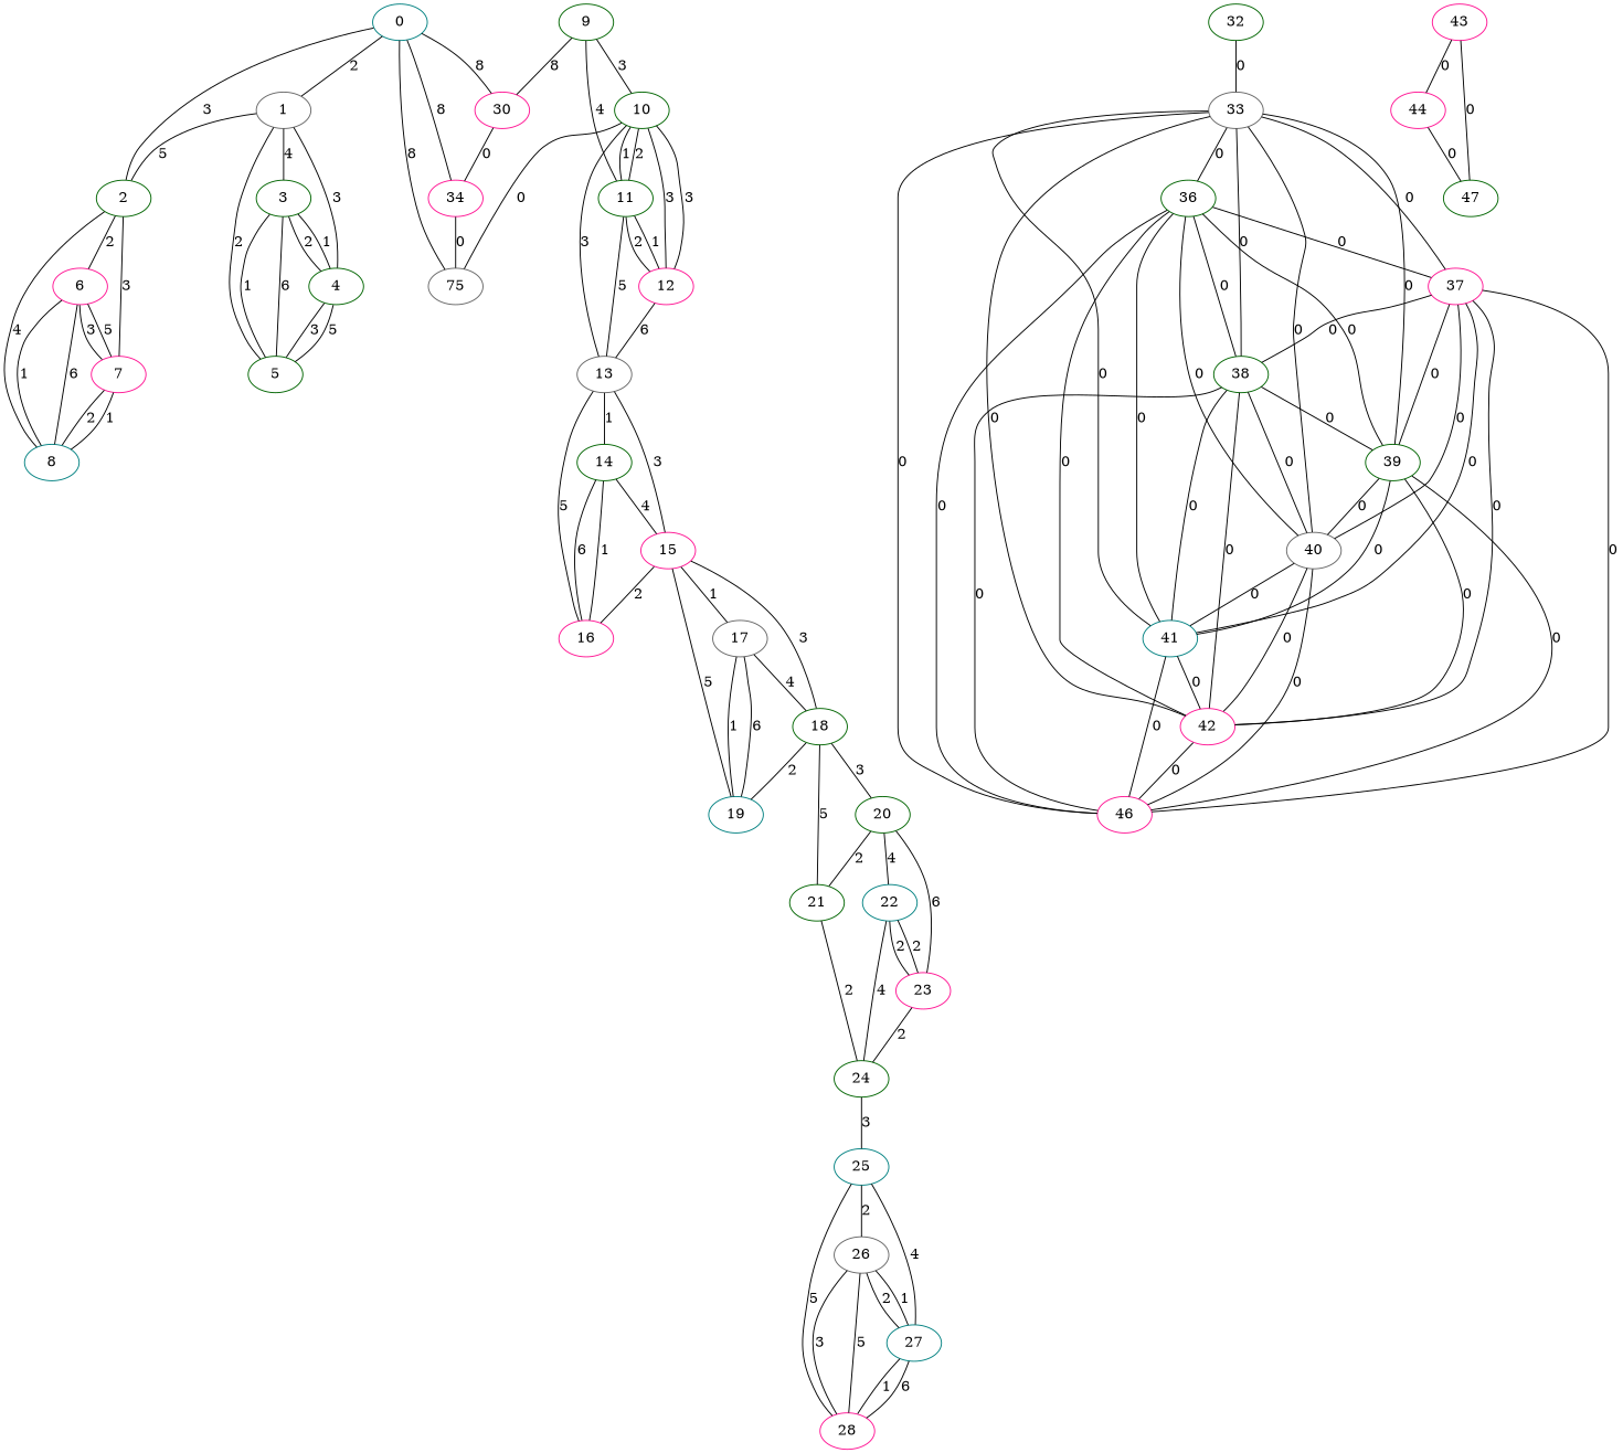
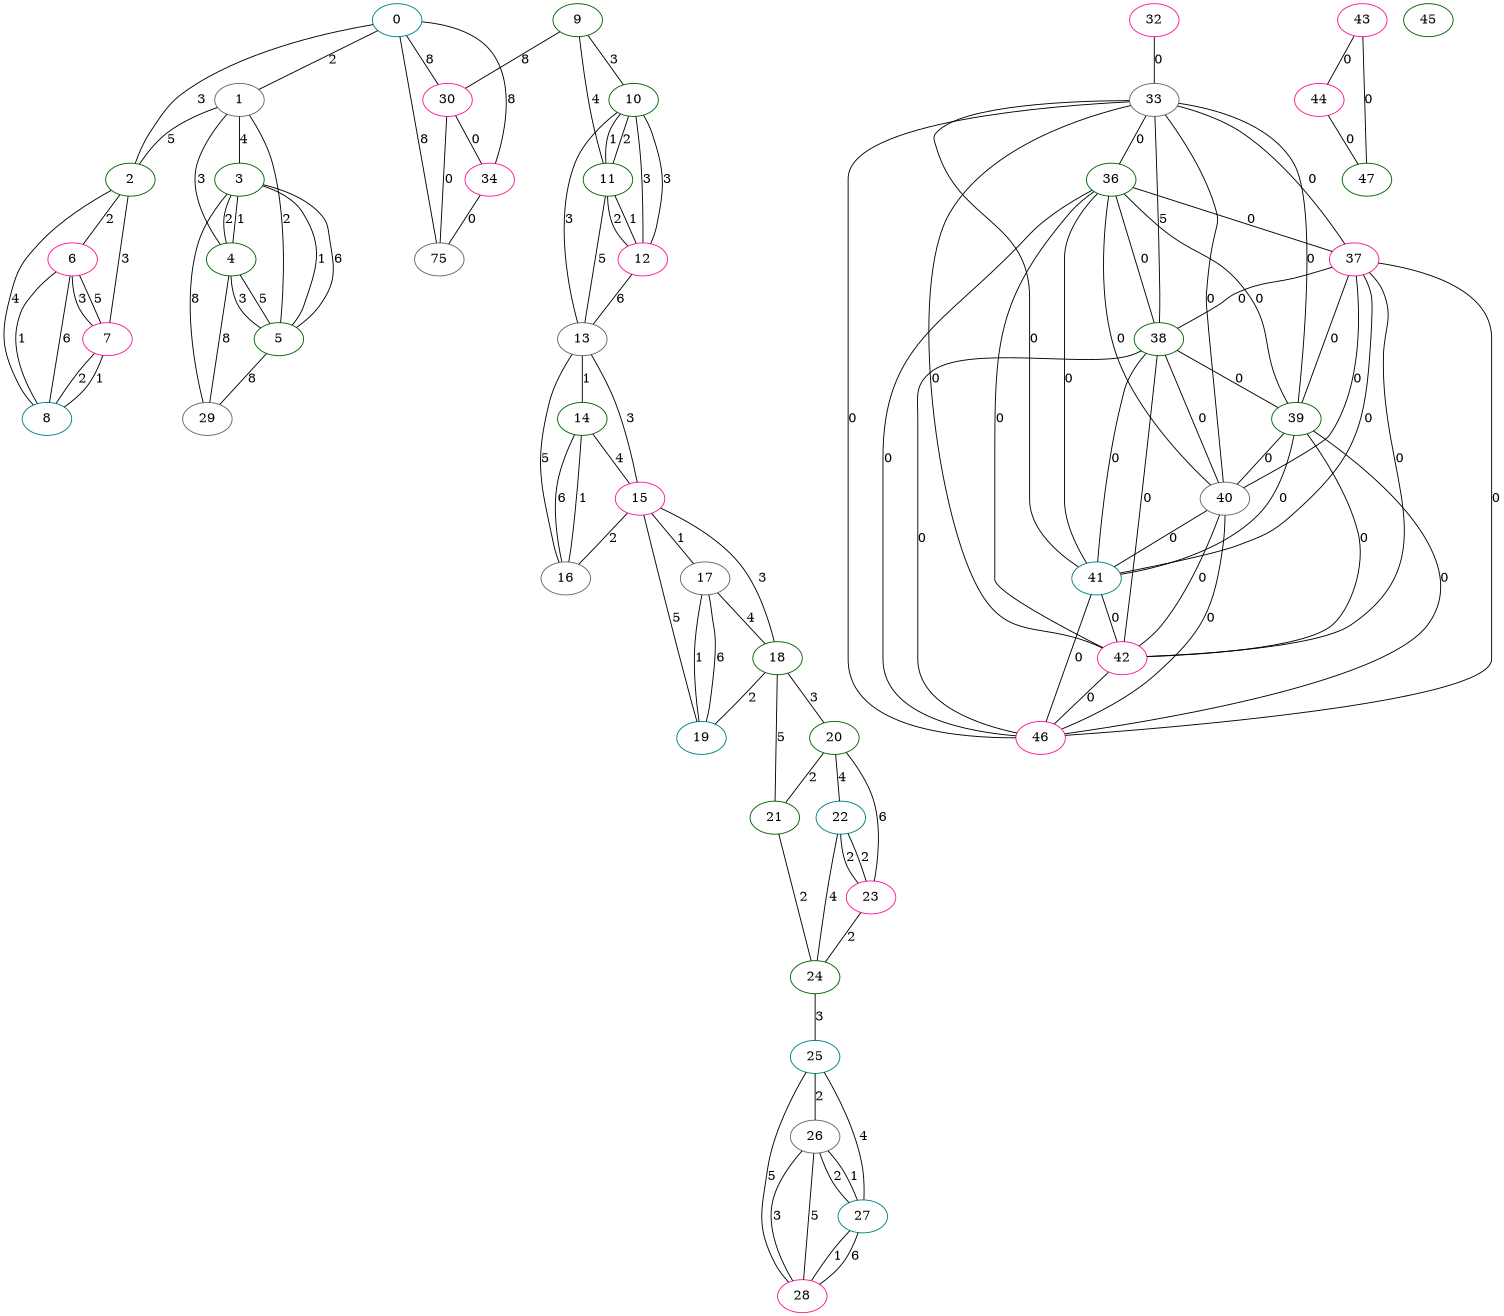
  graph {
    node [color=darkgreen weight=1]
    0 [color=teal]
    1 [color=gray40]
    2
    30 [color=deeppink weight=3]
    34 [color=deeppink weight=3]
    n6 [color=gray40 label=75 weight=3]
    3
    4
    5
    6 [color=deeppink]
    7 [color=deeppink]
    8 [color=teal]
+   29 [color=gray40 weight=4]
    9
    10
    11
    12 [color=deeppink]
    13 [color=gray40]
    14
    15 [color=deeppink]
-   16 [color=deeppink]
+   16 [color=gray40]
    17 [color=gray40]
    18
    19 [color=teal]
    20
    21
    22 [color=teal]
    23 [color=deeppink]
    24
    25 [color=teal]
    26 [color=gray40]
    27 [color=teal]
    28 [color=deeppink]
-   32 [weight=3]
+   32 [color=deeppink weight=3]
    33 [color=gray40 weight=3]
    36 [weight=3]
    37 [color=deeppink weight=3]
    38 [weight=3]
    39 [weight=3]
    40 [color=gray40 weight=3]
    41 [color=teal weight=3]
    42 [color=deeppink weight=3]
    46 [color=deeppink weight=3]
    43 [color=deeppink weight=3]
    44 [color=deeppink weight=3]
    47 [weight=3]
+   45 [weight=3]
    0 -- 1 [label=2]
    0 -- 2 [label=3]
    0 -- 30 [label=8]
    0 -- 34 [label=8]
    0 -- n6 [label=8]
    1 -- 2 [label=5]
    1 -- 3 [label=4]
    1 -- 4 [label=3]
    1 -- 5 [label=2]
    2 -- 6 [label=2]
    2 -- 7 [label=3]
    2 -- 8 [label=4]
    30 -- 34 [label=0]
-   10 -- n6 [label=0]
+   30 -- n6 [label=0]
    34 -- n6 [label=0]
    3 -- 4 [label=2]
    3 -- 4 [label=1]
    3 -- 5 [label=1]
    3 -- 5 [label=6]
+   3 -- 29 [label=8]
    4 -- 5 [label=3]
    4 -- 5 [label=5]
+   4 -- 29 [label=8]
+   5 -- 29 [label=8]
    6 -- 7 [label=3]
    6 -- 7 [label=5]
    6 -- 8 [label=1]
    6 -- 8 [label=6]
    7 -- 8 [label=2]
    7 -- 8 [label=1]
    9 -- 30 [label=8]
    9 -- 10 [label=3]
    9 -- 11 [label=4]
    10 -- 11 [label=1]
    10 -- 11 [label=2]
    10 -- 12 [label=3]
    10 -- 12 [label=3]
    10 -- 13 [label=3]
    11 -- 12 [label=2]
    11 -- 12 [label=1]
    11 -- 13 [label=5]
    12 -- 13 [label=6]
    13 -- 14 [label=1]
    13 -- 15 [label=3]
    13 -- 16 [label=5]
    14 -- 15 [label=4]
    14 -- 16 [label=6]
    14 -- 16 [label=1]
    15 -- 16 [label=2]
    15 -- 17 [label=1]
    15 -- 18 [label=3]
    15 -- 19 [label=5]
    17 -- 18 [label=4]
    17 -- 19 [label=1]
    17 -- 19 [label=6]
    18 -- 19 [label=2]
    18 -- 20 [label=3]
    18 -- 21 [label=5]
    20 -- 21 [label=2]
    20 -- 22 [label=4]
    20 -- 23 [label=6]
    21 -- 24 [label=2]
    22 -- 23 [label=2]
    22 -- 23 [label=2]
    22 -- 24 [label=4]
    23 -- 24 [label=2]
    24 -- 25 [label=3]
    25 -- 26 [label=2]
    25 -- 27 [label=4]
    25 -- 28 [label=5]
    26 -- 27 [label=2]
    26 -- 27 [label=1]
    26 -- 28 [label=3]
    26 -- 28 [label=5]
    27 -- 28 [label=1]
    27 -- 28 [label=6]
    32 -- 33 [label=0]
    33 -- 36 [label=0]
    33 -- 37 [label=0]
-   33 -- 38 [label=0]
+   33 -- 38 [label=5]
    33 -- 39 [label=0]
    33 -- 40 [label=0]
    33 -- 41 [label=0]
    33 -- 42 [label=0]
    33 -- 46 [label=0]
    36 -- 37 [label=0]
    36 -- 38 [label=0]
    36 -- 39 [label=0]
    36 -- 40 [label=0]
    36 -- 41 [label=0]
    36 -- 42 [label=0]
    36 -- 46 [label=0]
    37 -- 38 [label=0]
    37 -- 39 [label=0]
    37 -- 40 [label=0]
    37 -- 41 [label=0]
    37 -- 42 [label=0]
    37 -- 46 [label=0]
    38 -- 39 [label=0]
    38 -- 40 [label=0]
    38 -- 41 [label=0]
    38 -- 42 [label=0]
    38 -- 46 [label=0]
    39 -- 40 [label=0]
    39 -- 41 [label=0]
    39 -- 42 [label=0]
    39 -- 46 [label=0]
    40 -- 41 [label=0]
    40 -- 42 [label=0]
    40 -- 46 [label=0]
    41 -- 42 [label=0]
    41 -- 46 [label=0]
    42 -- 46 [label=0]
    43 -- 44 [label=0]
    43 -- 47 [label=0]
    44 -- 47 [label=0]
  }
